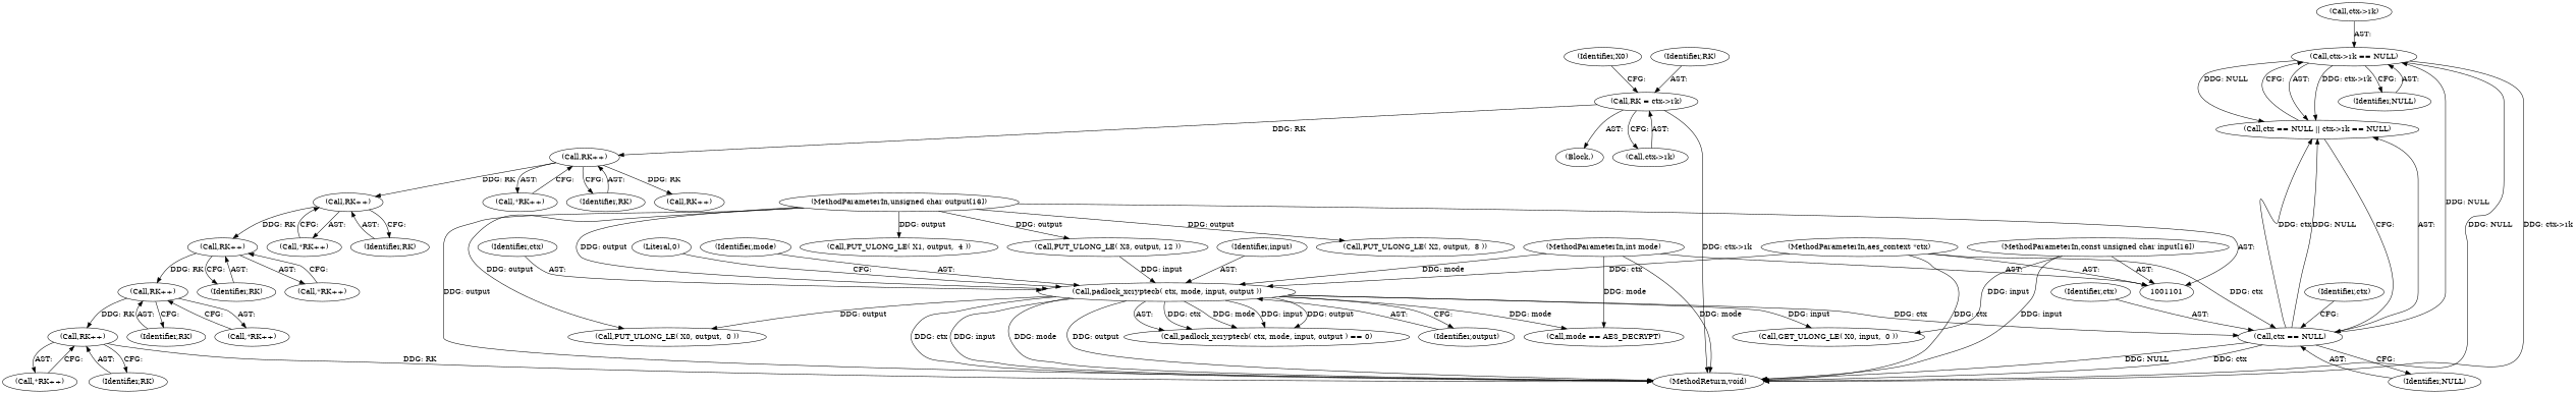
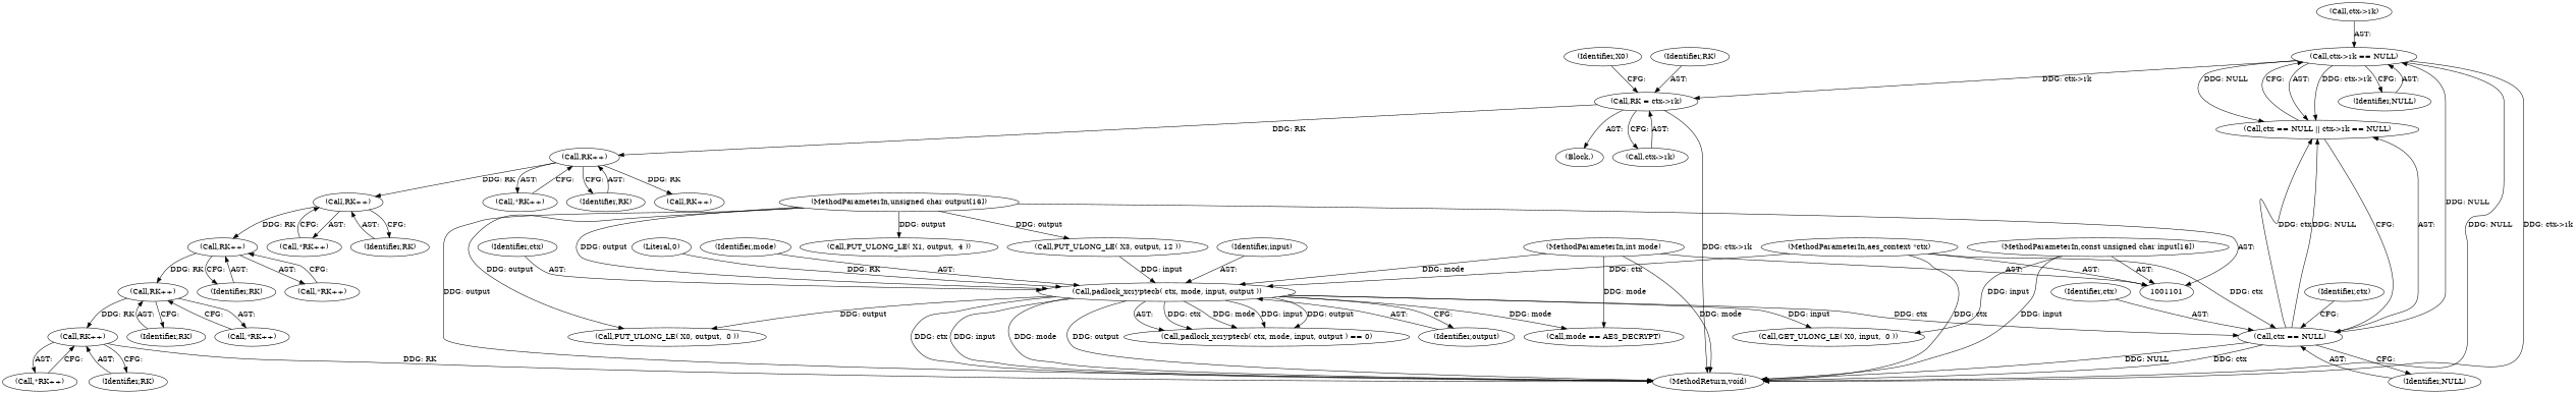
  digraph {
    n1 [label="(Call,RK++)"]
    n2 [label="(Call,RK++)"]
    n3 [label="(Identifier,RK)"]
    n4 [label="(Call,*RK++)"]
    n5 [label="(Call,RK++)"]
    n6 [label="(Identifier,RK)"]
    n7 [label="(Call,*RK++)"]
    n8 [label="(Call,RK++)"]
    n9 [label="(Call,*RK++)"]
    n10 [label="(Identifier,RK)"]
    n11 [label="(Call,RK++)"]
    n12 [label="(Call,*RK++)"]
    n13 [label="(Identifier,RK)"]
    n14 [label="(Call,RK++)"]
    n15 [label="(Call,RK = ctx->rk)"]
    n16 [label="(MethodReturn,void)"]
    n17 [label="(Block,)"]
    n18 [label="(Call,ctx->rk)"]
    n19 [label="(Call,ctx->rk == NULL)"]
    n20 [label="(Identifier,NULL)"]
    n21 [label="(Call,ctx == NULL || ctx->rk == NULL)"]
    n22 [label="(Call,ctx == NULL)"]
    n23 [label="(Identifier,NULL)"]
    n24 [label="(Call,padlock_xcryptecb( ctx, mode, input, output ))"]
    n25 [label="(Call,mode == AES_DECRYPT)"]
    n26 [label="(Call,padlock_xcryptecb( ctx, mode, input, output ) == 0)"]
    n27 [label="(Identifier,output)"]
    n28 [label="(Call,GET_ULONG_LE( X0, input,  0 ))"]
    n29 [label="(Call,PUT_ULONG_LE( X0, output,  0 ))"]
    n30 [label="(MethodParameterIn,aes_context *ctx)"]
    n31 [label=1001101]
    n32 [label="(MethodParameterIn,int mode)"]
    n33 [label="(MethodParameterIn,const unsigned char input[16])"]
    n34 [label="(MethodParameterIn,unsigned char output[16])"]
    n35 [label="(Call,PUT_ULONG_LE( X3, output, 12 ))"]
    n36 [label="(Call,PUT_ULONG_LE( X1, output,  4 ))"]
-   n37 [label="(Call,PUT_ULONG_LE( X2, output,  8 ))"]
    n38 [label="(Call,*RK++)"]
    n39 [label="(Identifier,RK)"]
    n40 [label="(Identifier,mode)"]
    n41 [label="(Identifier,ctx)"]
    n42 [label="(Call,ctx->rk)"]
    n43 [label="(Identifier,input)"]
    n44 [label="(Identifier,ctx)"]
    n45 [label="(Identifier,X0)"]
    n46 [label="(Identifier,RK)"]
    n47 [label="(Identifier,ctx)"]
    n48 [label="(Literal,0)"]
    n1 -> n2 [label="DDG: RK"]
    n1 -> n3 [label="CFG: "]
    n1 -> n4 [label="AST: "]
    n2 -> n5 [label="DDG: RK"]
    n2 -> n6 [label="CFG: "]
    n2 -> n7 [label="AST: "]
    n3 -> n1 [label="AST: "]
    n4 -> n1 [label="CFG: "]
    n5 -> n16 [label="DDG: RK"]
    n5 -> n38 [label="AST: "]
    n5 -> n39 [label="CFG: "]
    n6 -> n2 [label="AST: "]
    n7 -> n2 [label="CFG: "]
    n8 -> n1 [label="DDG: RK"]
    n8 -> n9 [label="AST: "]
    n8 -> n10 [label="CFG: "]
    n9 -> n8 [label="CFG: "]
    n10 -> n8 [label="AST: "]
    n11 -> n8 [label="DDG: RK"]
    n11 -> n12 [label="AST: "]
    n11 -> n13 [label="CFG: "]
    n11 -> n14 [label="DDG: RK"]
    n12 -> n11 [label="CFG: "]
    n13 -> n11 [label="AST: "]
    n15 -> n11 [label="DDG: RK"]
    n15 -> n16 [label="DDG: ctx->rk"]
    n15 -> n17 [label="AST: "]
    n15 -> n18 [label="CFG: "]
    n18 -> n15 [label="AST: "]
+   n19 -> n15 [label="DDG: ctx->rk"]
    n19 -> n16 [label="DDG: NULL"]
    n19 -> n16 [label="DDG: ctx->rk"]
    n19 -> n20 [label="CFG: "]
    n19 -> n21 [label="AST: "]
    n19 -> n21 [label="DDG: ctx->rk"]
    n19 -> n21 [label="DDG: NULL"]
    n20 -> n19 [label="AST: "]
    n21 -> n19 [label="CFG: "]
    n21 -> n22 [label="CFG: "]
    n22 -> n16 [label="DDG: NULL"]
    n22 -> n16 [label="DDG: ctx"]
    n22 -> n19 [label="DDG: NULL"]
    n22 -> n21 [label="AST: "]
    n22 -> n21 [label="DDG: ctx"]
    n22 -> n21 [label="DDG: NULL"]
    n22 -> n23 [label="CFG: "]
    n23 -> n22 [label="AST: "]
    n24 -> n16 [label="DDG: input"]
    n24 -> n16 [label="DDG: mode"]
    n24 -> n16 [label="DDG: output"]
    n24 -> n16 [label="DDG: ctx"]
    n24 -> n22 [label="DDG: ctx"]
    n24 -> n25 [label="DDG: mode"]
    n24 -> n26 [label="AST: "]
    n24 -> n26 [label="DDG: ctx"]
    n24 -> n26 [label="DDG: mode"]
    n24 -> n26 [label="DDG: input"]
    n24 -> n26 [label="DDG: output"]
    n24 -> n27 [label="CFG: "]
    n24 -> n28 [label="DDG: input"]
    n24 -> n29 [label="DDG: output"]
    n27 -> n24 [label="AST: "]
    n30 -> n16 [label="DDG: ctx"]
    n30 -> n22 [label="DDG: ctx"]
    n30 -> n24 [label="DDG: ctx"]
    n30 -> n31 [label="AST: "]
    n32 -> n16 [label="DDG: mode"]
    n32 -> n24 [label="DDG: mode"]
    n32 -> n25 [label="DDG: mode"]
    n32 -> n31 [label="AST: "]
    n33 -> n16 [label="DDG: input"]
    n33 -> n28 [label="DDG: input"]
    n33 -> n31 [label="AST: "]
    n34 -> n16 [label="DDG: output"]
    n34 -> n24 [label="DDG: output"]
    n34 -> n29 [label="DDG: output"]
    n34 -> n31 [label="AST: "]
    n34 -> n35 [label="DDG: output"]
    n34 -> n36 [label="DDG: output"]
-   n34 -> n37 [label="DDG: output"]
    n35 -> n24 [label="DDG: input"]
    n38 -> n5 [label="CFG: "]
    n39 -> n5 [label="AST: "]
    n40 -> n24 [label="AST: "]
    n41 -> n22 [label="CFG: "]
    n42 -> n19 [label="AST: "]
    n43 -> n24 [label="AST: "]
    n44 -> n24 [label="AST: "]
    n45 -> n15 [label="CFG: "]
    n46 -> n15 [label="AST: "]
    n47 -> n22 [label="AST: "]
-   n48 -> n24 [label="CFG: "]
+   n48 -> n24 [label="DDG: RK"]
  }
